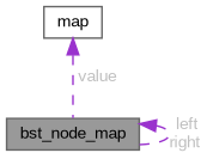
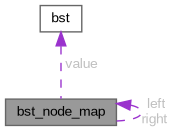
  digraph {
    fontname="Liberation Sans"
    node [color=gray40 fontname="Liberation Sans" fontsize=10 shape=box style=filled]
    edge [color=darkorchid3 dir=back fontcolor=grey fontname="Liberation Sans" fontsize=10 labelfontname=Helvetica labelfontsize=10 style=dashed]
    n1 [fillcolor=grey60 fontcolor=black height=0.2 label=bst_node_map width=0.4]
-   n2 [fillcolor=white height=0.2 label=map width=0.4]
+   n2 [fillcolor=white height=0.2 label=bst width=0.4]
    n1 -> n1 [label=" left\nright"]
    n2 -> n1 [label=" value"]
  }
